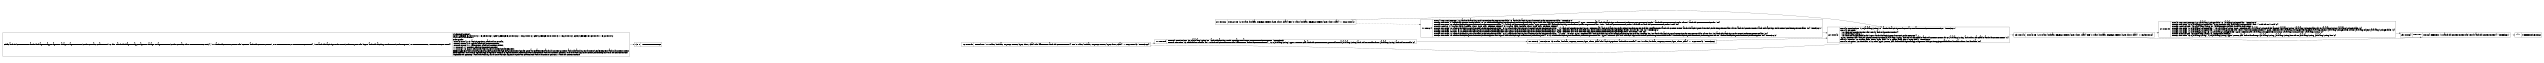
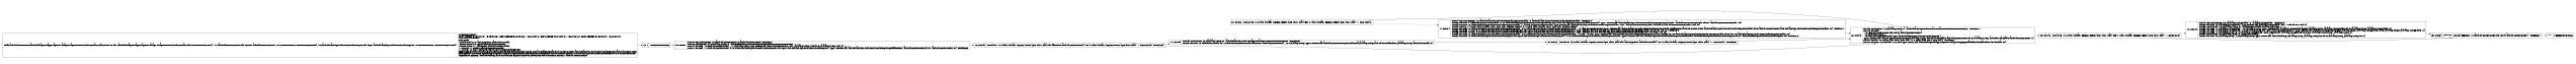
  digraph {
    rankdir=LR
    node [shape=record]
    n1 [label="{13\:\ ?|MTH_ENTER_BLOCK\l}"]
+   n2 [label="{15\:\ 0x0000|0x0000: NEW_INSTANCE  (r0 I:android.content.Intent) =  android.content.Intent  (LINE:3662)\l0x0002: CONST_STR  (r1 I:java.lang.String) =  \"androidx.activity.result.contract.action.INTENT_SENDER_REQUEST\" \l0x0004: INVOKE  (r0 I:android.content.Intent), (r1 I:java.lang.String) type: DIRECT call: android.content.Intent.\<init\>(java.lang.String):void A[MD:(java.lang.String):void (c)]\l0x0007: INVOKE  (r1 I:android.content.Intent) = (r8 I:androidx.activity.result.IntentSenderRequest A[D('input' androidx.activity.result.IntentSenderRequest)]) type: VIRTUAL call: androidx.activity.result.IntentSenderRequest.getFillInIntent():android.content.Intent A[MD:():android.content.Intent (m)] (LINE:3663)\l}"]
    n3 [label="{16\:\ 0x000b|0x000b: IF  (r1 I:??[int, boolean, OBJECT, ARRAY, byte, short, char] A[D('fillInIntent' android.content.Intent)]) == (0 ??[int, boolean, OBJECT, ARRAY, byte, short, char])  \-\> B:22:0x0042  (LINE:3664)\l}"]
    n4 [label="{17\:\ 0x000d|0x000d: CONST_STR  (r2 I:java.lang.String) =  \"androidx.activity.result.contract.extra.ACTIVITY_OPTIONS_BUNDLE\"  (LINE:3665)\l0x000f: INVOKE  (r3 I:android.os.Bundle) = (r1 I:android.content.Intent A[D('fillInIntent' android.content.Intent)]), (r2 I:java.lang.String) type: VIRTUAL call: android.content.Intent.getBundleExtra(java.lang.String):android.os.Bundle A[MD:(java.lang.String):android.os.Bundle (c)]\l}"]
    n5 [label="{22\:\ 0x0042|0x0042: CONST_STR  (r2 I:java.lang.String) =  \"androidx.activity.result.contract.extra.INTENT_SENDER_REQUEST\"  (LINE:3677)\l0x0044: INVOKE  \l  (r0 I:android.content.Intent A[D('result' android.content.Intent)])\l  (r2 I:java.lang.String)\l  (r8 I:android.os.Parcelable A[D('input' androidx.activity.result.IntentSenderRequest)])\l type: VIRTUAL call: android.content.Intent.putExtra(java.lang.String, android.os.Parcelable):android.content.Intent A[MD:(java.lang.String, android.os.Parcelable):android.content.Intent (c)]\l0x0047: CONST  (r2 I:??[int, float, short, byte, char]) = (2 ??[int, float, short, byte, char])  (LINE:3678)\l0x0048: INVOKE  (r2 I:boolean) = (r2 I:int) type: STATIC call: androidx.fragment.app.FragmentManager.isLoggingEnabled(int):boolean A[MD:(int):boolean (m)]\l}"]
    n6 [label="{18\:\ 0x0013|0x0013: IF  (r3 I:??[int, boolean, OBJECT, ARRAY, byte, short, char] A[D('activityOptions' android.os.Bundle)]) == (0 ??[int, boolean, OBJECT, ARRAY, byte, short, char])  \-\> B:22:0x0042  (LINE:3666)\l}"]
    n7 [label="{23\:\ 0x004c|0x004c: IF  (r2 I:??[int, boolean, OBJECT, ARRAY, byte, short, char]) == (0 ??[int, boolean, OBJECT, ARRAY, byte, short, char])  \-\> B:25:0x0064 \l}"]
    n8 [label="{20\:\ 0x0022|0x0022: IF  (r2 I:??[int, boolean, OBJECT, ARRAY, byte, short, char]) == (0 ??[int, boolean, OBJECT, ARRAY, byte, short, char])  \-\> B:22:0x0042 \l}"]
    n9 [label="{21\:\ 0x0024|0x0024: NEW_INSTANCE  (r2 I:androidx.activity.result.IntentSenderRequest$Builder) =  androidx.activity.result.IntentSenderRequest$Builder  (LINE:3670)\l0x0026: INVOKE  (r4 I:android.content.IntentSender) = (r8 I:androidx.activity.result.IntentSenderRequest A[D('input' androidx.activity.result.IntentSenderRequest)]) type: VIRTUAL call: androidx.activity.result.IntentSenderRequest.getIntentSender():android.content.IntentSender A[MD:():android.content.IntentSender (m)]\l0x002a: INVOKE  (r2 I:androidx.activity.result.IntentSenderRequest$Builder), (r4 I:android.content.IntentSender) type: DIRECT call: androidx.activity.result.IntentSenderRequest.Builder.\<init\>(android.content.IntentSender):void A[MD:(android.content.IntentSender):void (m)]\l0x002d: CONST  (r4 I:??[int, float, boolean, short, byte, char, OBJECT, ARRAY]) = (0 ??[int, float, boolean, short, byte, char, OBJECT, ARRAY]) \l0x002e: INVOKE  (r2 I:androidx.activity.result.IntentSenderRequest$Builder) = (r2 I:androidx.activity.result.IntentSenderRequest$Builder), (r4 I:android.content.Intent) type: VIRTUAL call: androidx.activity.result.IntentSenderRequest.Builder.setFillInIntent(android.content.Intent):androidx.activity.result.IntentSenderRequest$Builder A[MD:(android.content.Intent):androidx.activity.result.IntentSenderRequest$Builder (m)] (LINE:3671)\l0x0032: INVOKE  (r4 I:int) = (r8 I:androidx.activity.result.IntentSenderRequest A[D('input' androidx.activity.result.IntentSenderRequest)]) type: VIRTUAL call: androidx.activity.result.IntentSenderRequest.getFlagsValues():int A[MD:():int (m)] (LINE:3672)\l0x0036: INVOKE  (r5 I:int) = (r8 I:androidx.activity.result.IntentSenderRequest A[D('input' androidx.activity.result.IntentSenderRequest)]) type: VIRTUAL call: androidx.activity.result.IntentSenderRequest.getFlagsMask():int A[MD:():int (m)]\l0x003a: INVOKE  (r2 I:androidx.activity.result.IntentSenderRequest$Builder) = (r2 I:androidx.activity.result.IntentSenderRequest$Builder), (r4 I:int), (r5 I:int) type: VIRTUAL call: androidx.activity.result.IntentSenderRequest.Builder.setFlags(int, int):androidx.activity.result.IntentSenderRequest$Builder A[MD:(int, int):androidx.activity.result.IntentSenderRequest$Builder (m)]\l0x003e: INVOKE  (r8 I:androidx.activity.result.IntentSenderRequest A[D('input' androidx.activity.result.IntentSenderRequest)]) = (r2 I:androidx.activity.result.IntentSenderRequest$Builder) type: VIRTUAL call: androidx.activity.result.IntentSenderRequest.Builder.build():androidx.activity.result.IntentSenderRequest A[MD:():androidx.activity.result.IntentSenderRequest (m)] (LINE:3673)\l}"]
    n10 [label="{24\:\ 0x004e|0x004e: NEW_INSTANCE  (r2 I:java.lang.StringBuilder) =  java.lang.StringBuilder  (LINE:3679)\l0x0050: INVOKE  (r2 I:java.lang.StringBuilder) type: DIRECT call: java.lang.StringBuilder.\<init\>():void A[MD:():void (c)]\l0x0053: CONST_STR  (r3 I:java.lang.String) =  \"CreateIntent created the following intent: \" \l0x0055: INVOKE  (r2 I:java.lang.StringBuilder), (r3 I:java.lang.String) type: VIRTUAL call: java.lang.StringBuilder.append(java.lang.String):java.lang.StringBuilder A[MD:(java.lang.String):java.lang.StringBuilder (c)]\l0x0058: INVOKE  (r2 I:java.lang.StringBuilder), (r0 I:java.lang.Object A[D('result' android.content.Intent)]) type: VIRTUAL call: java.lang.StringBuilder.append(java.lang.Object):java.lang.StringBuilder A[MD:(java.lang.Object):java.lang.StringBuilder (c)]\l0x005b: INVOKE  (r2 I:java.lang.String) = (r2 I:java.lang.StringBuilder) type: VIRTUAL call: java.lang.StringBuilder.toString():java.lang.String A[MD:():java.lang.String (c)]\l0x005f: CONST_STR  (r3 I:java.lang.String) =  \"FragmentManager\" \l0x0061: INVOKE  (r3 I:java.lang.String), (r2 I:java.lang.String) type: STATIC call: android.util.Log.v(java.lang.String, java.lang.String):int A[MD:(java.lang.String, java.lang.String):int (c)]\l}"]
    n11 [label="{25\:\ 0x0064|RETURN\l|0x0064: RETURN  (r0 I:android.content.Intent A[D('result' android.content.Intent)])  (LINE:3681)\l}"]
    n12 [label="{14\:\ ?|MTH_HINTS_BLOCK\l}"]
    n13 [label="{public android.content.Intent androidx.fragment.app.FragmentManager.FragmentIntentSenderContract.createIntent((r6 'this' I:androidx.fragment.app.FragmentManager$FragmentIntentSenderContract A[IMMUTABLE_TYPE, THIS]), (r7 I:android.content.Context A[D('context' android.content.Context), IMMUTABLE_TYPE, METHOD_ARGUMENT]), (r8 I:androidx.activity.result.IntentSenderRequest A[D('input' androidx.activity.result.IntentSenderRequest), IMMUTABLE_TYPE, METHOD_ARGUMENT]))  | USE_LINES_HINTS\lCROSS_EDGE: B:23:0x004c \-\> B:25:0x0064, CROSS_EDGE: B:20:0x0022 \-\> B:22:0x0042, CROSS_EDGE: B:18:0x0013 \-\> B:22:0x0042, CROSS_EDGE: B:16:0x000b \-\> B:22:0x0042\lINLINE_NOT_NEEDED\lDebug Info:\l  0x0013\-0x0042: r3 'activityOptions' Landroid\/os\/Bundle;\l  0x0007\-0x0064: r0 'result' Landroid\/content\/Intent;\l  0x000b\-0x0064: r1 'fillInIntent' Landroid\/content\/Intent;\l  \-1 \-0x0064: r7 'context' Landroid\/content\/Context;\l  \-1 \-0x0064: r8 'input' Landroidx\/activity\/result\/IntentSenderRequest;\lREPLACED_BY: androidx.fragment.app.FragmentManager.FragmentIntentSenderContract.createIntent(android.content.Context, androidx.activity.result.IntentSenderRequest):android.content.Intent\lBRIDGED_BY: androidx.fragment.app.FragmentManager.FragmentIntentSenderContract.createIntent(android.content.Context, androidx.activity.result.IntentSenderRequest):android.content.Intent\lMETHOD_OVERRIDE: [androidx.activity.result.contract.ActivityResultContract.createIntent(android.content.Context, I):android.content.Intent]\l}"]
+   n1 -> n2
+   n2 -> n3
    n3 -> n4 [style=dashed]
    n3 -> n5
    n4 -> n6
    n5 -> n7
    n6 -> n5
    n7 -> n10 [style=dashed]
    n7 -> n11
    n8 -> n5
    n8 -> n9 [style=dashed]
    n9 -> n5
    n10 -> n11
    n11 -> n12 [style=dashed]
    n13 -> n1
  }
